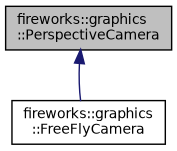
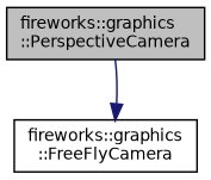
  digraph {
    node [color=black fontname=Helvetica fontsize=10 shape=record style=filled]
    n1 [fillcolor=grey75 fontcolor=black height=0.2 label="fireworks::graphics\l::PerspectiveCamera" width=0.4]
    n2 [fillcolor=white height=0.2 label="fireworks::graphics\l::FreeFlyCamera" width=0.4]
-   n1 -> n2 [color=midnightblue dir=back fontname=Helvetica fontsize=10 labelfontname=Helvetica labelfontsize=10 style=solid]
+   n2 -> n1 [color=midnightblue dir=back fontname=Helvetica fontsize=10 labelfontname=Helvetica labelfontsize=10 style=solid]
  }
